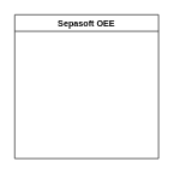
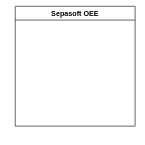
  <mxCell id="0" />
  <mxCell id="1" parent="0" />
- <mxCell id="2" value="Sepasoft OEE" style="swimlane;whiteSpace=wrap;html=1;" vertex="1" parent="1"><mxGeometry x="20" y="20" width="200" height="200" as="geometry" /></mxCell>
+ <mxCell id="2" value="Sepasoft OEE" style="swimlane;whiteSpace=wrap;html=1;" vertex="1" parent="1"><mxGeometry x="25" y="10" width="200" height="200" as="geometry" /></mxCell>
